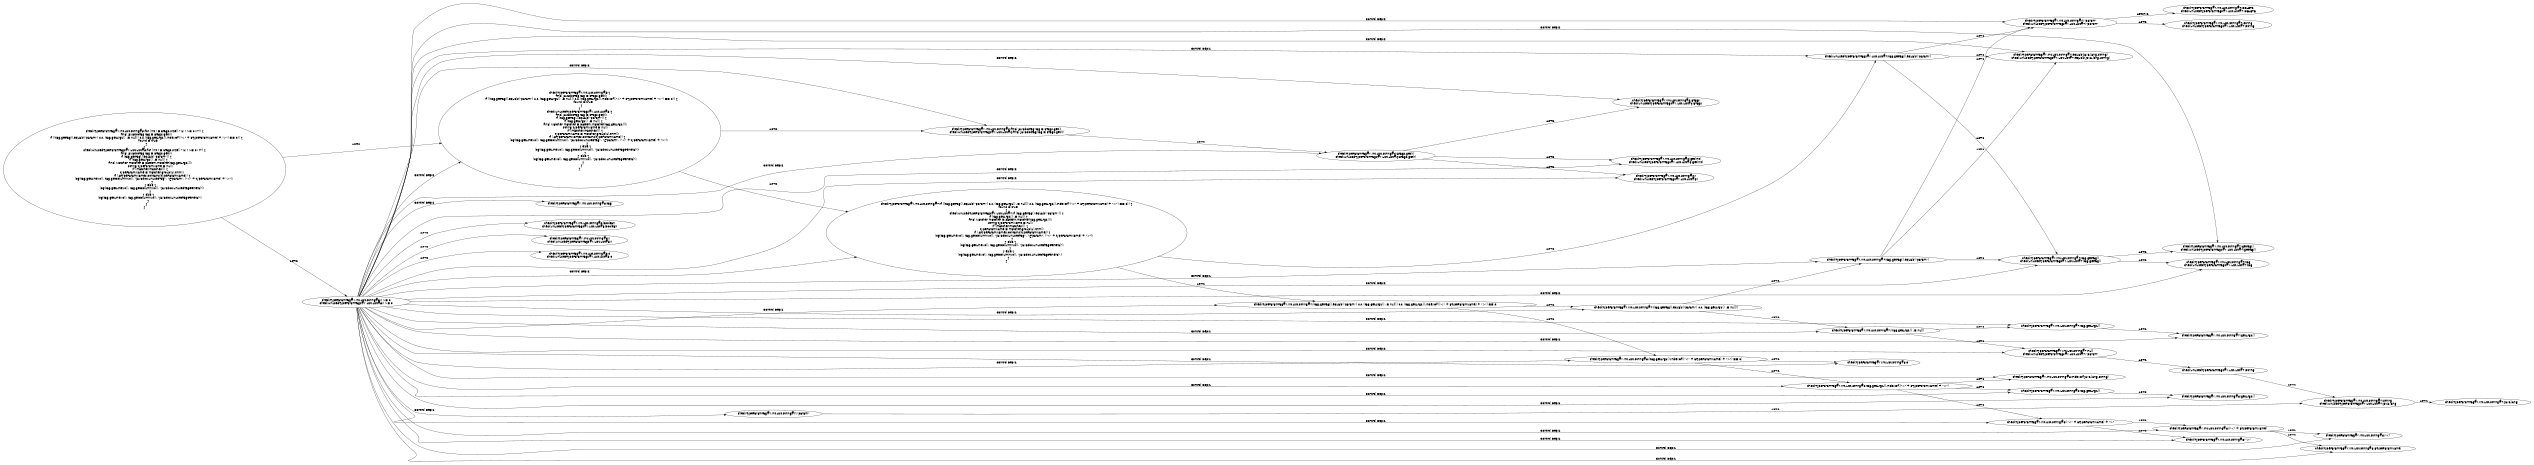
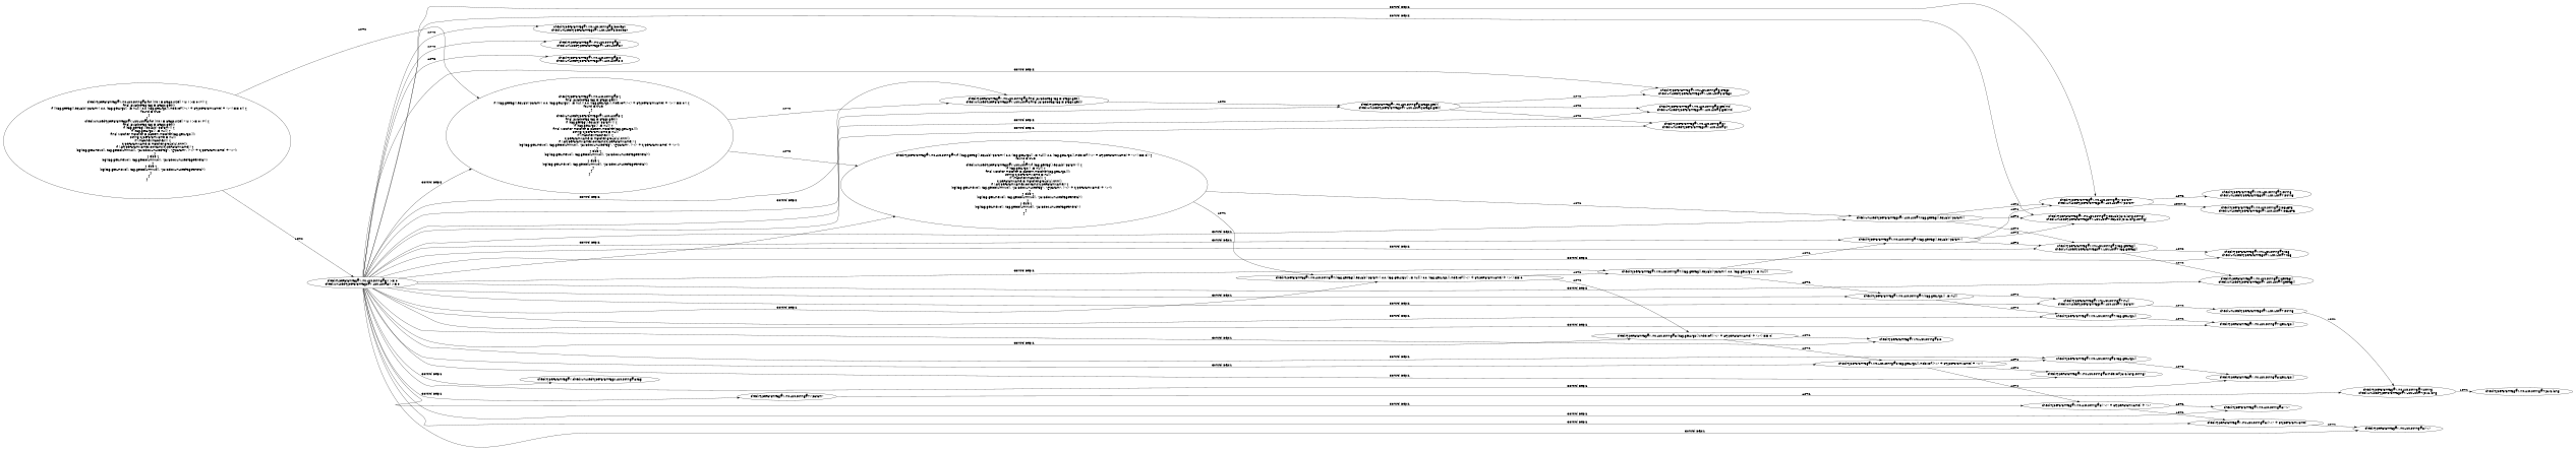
  digraph {
    fontname="DejaVu Sans"
    rankdir=LR
    node [fontname="DejaVu Sans" shape=ellipse]
    edge [fontname="DejaVu Sans"]
    n1 [label="checkTypeParamTag#?,int,List,String#7:DELETE\ncheckUnusedTypeParamTags#?,List,List#7:DELETE"]
    n2 [label="checkTypeParamTag#?,int,List,String#7:\"param\"\ncheckUnusedTypeParamTags#?,List,List#7:\"param\""]
    n3 [label="checkTypeParamTag#?,int,List,String#7:String\ncheckUnusedTypeParamTags#?,List,List#7:String"]
    n4 [label="checkTypeParamTag#?,int,List,String#5:i >= 0\ncheckUnusedTypeParamTags#?,List,List#5:i >= 0"]
    n5 [label="checkTypeParamTag#?,int,List,String#5:boolean\ncheckUnusedTypeParamTags#?,List,List#5:boolean"]
    n6 [label="checkTypeParamTag#?,int,List,String#5:i\ncheckUnusedTypeParamTags#?,List,List#5:i"]
    n7 [label="checkTypeParamTag#?,int,List,String#5:0\ncheckUnusedTypeParamTags#?,List,List#5:0"]
    n8 [label="checkTypeParamTag#?,int,List,String#5:\{\n    final JavadocTag tag = aTags.get(i);\n    if ((tag.getTag().equals(\"param\") && (tag.getArg1() != null)) && (tag.getArg1().indexOf((\"<\" + aTypeParamName) + \">\") == 0)) \{\n        found = true;\n    \}\n\}\ncheckUnusedTypeParamTags#?,List,List#5:\{\n    final JavadocTag tag = aTags.get(i);\n    if (tag.getTag().equals(\"param\")) \{\n        if (tag.getArg1() != null) \{\n            final Matcher matcher = pattern.matcher(tag.getArg1());\n            String typeParamName = null;\n            if (matcher.matches()) \{\n                typeParamName = matcher.group(1).trim();\n                if (!aTypeParamNames.contains(typeParamName)) \{\n                    log(tag.getLineNo(), tag.getColumnNo(), \"javadoc.unusedTag\", \"@param\", (\"<\" + typeParamName) + \">\");\n                \}\n            \} else \{\n                log(tag.getLineNo(), tag.getColumnNo(), \"javadoc.unusedTagGeneral\");\n            \}\n        \} else \{\n            log(tag.getLineNo(), tag.getColumnNo(), \"javadoc.unusedTagGeneral\");\n        \}\n    \}\n\}"]
    n9 [label="checkTypeParamTag#?,int,List,String#6:final JavadocTag tag = aTags.get(i)\ncheckUnusedTypeParamTags#?,List,List#6:final JavadocTag tag = aTags.get(i)"]
    n10 [label="checkTypeParamTag#?,int,List,String#6:aTags.get(i)\ncheckUnusedTypeParamTags#?,List,List#6:aTags.get(i)"]
    n11 [label="checkTypeParamTag#?,int,List,String#6:get(int)\ncheckUnusedTypeParamTags#?,List,List#6:get(int)"]
    n12 [label="checkTypeParamTag#?,int,List,String#6:aTags\ncheckUnusedTypeParamTags#?,List,List#6:aTags"]
    n13 [label="checkTypeParamTag#?,int,List,String#6:i\ncheckUnusedTypeParamTags#?,List,List#6:i"]
    n14 [label="checkTypeParamTag#?,int,List,String#7:if ((tag.getTag().equals(\"param\") && (tag.getArg1() != null)) && (tag.getArg1().indexOf((\"<\" + aTypeParamName) + \">\") == 0)) \{\n    found = true;\n\}\ncheckUnusedTypeParamTags#?,List,List#7:if (tag.getTag().equals(\"param\")) \{\n    if (tag.getArg1() != null) \{\n        final Matcher matcher = pattern.matcher(tag.getArg1());\n        String typeParamName = null;\n        if (matcher.matches()) \{\n            typeParamName = matcher.group(1).trim();\n            if (!aTypeParamNames.contains(typeParamName)) \{\n                log(tag.getLineNo(), tag.getColumnNo(), \"javadoc.unusedTag\", \"@param\", (\"<\" + typeParamName) + \">\");\n            \}\n        \} else \{\n            log(tag.getLineNo(), tag.getColumnNo(), \"javadoc.unusedTagGeneral\");\n        \}\n    \} else \{\n        log(tag.getLineNo(), tag.getColumnNo(), \"javadoc.unusedTagGeneral\");\n    \}\n\}"]
    n15 [label="checkTypeParamTag#?,int,List,String#7:(tag.getTag().equals(\"param\") && (tag.getArg1() != null)) && (tag.getArg1().indexOf((\"<\" + aTypeParamName) + \">\") == 0)"]
    n16 [label="checkTypeParamTag#?,int,List,String#7:(tag.getTag().equals(\"param\") && (tag.getArg1() != null))"]
    n17 [label="checkTypeParamTag#?,int,List,String#7:tag.getTag().equals(\"param\")"]
    n18 [label="checkTypeParamTag#?,int,List,String#7:equals(java.lang.String)\ncheckUnusedTypeParamTags#?,List,List#7:equals(java.lang.String)"]
    n19 [label="checkTypeParamTag#?,int,List,String#7:tag.getTag()\ncheckUnusedTypeParamTags#?,List,List#7:tag.getTag()"]
    n20 [label="checkTypeParamTag#?,int,List,String#7:getTag()\ncheckUnusedTypeParamTags#?,List,List#7:getTag()"]
    n21 [label="checkTypeParamTag#?,int,List,String#7:tag\ncheckUnusedTypeParamTags#?,List,List#7:tag"]
    n22 [label="checkTypeParamTag#?,int,List,String#7:(tag.getArg1() != null)"]
    n23 [label="checkTypeParamTag#?,int,List,String#7:tag.getArg1()"]
    n24 [label="checkTypeParamTag#?,int,List,String#7:getArg1()"]
    n25 [label="checkTypeParamTag#?,int,List,String#7:null\ncheckUnusedTypeParamTags#?,List,List#7:\"param\""]
    n26 [label="checkTypeParamTag#?,int,List,String#8:(tag.getArg1().indexOf((\"<\" + aTypeParamName) + \">\") == 0)"]
    n27 [label="checkTypeParamTag#?,int,List,String#8:tag.getArg1().indexOf((\"<\" + aTypeParamName) + \">\")"]
    n28 [label="checkTypeParamTag#?,int,List,String#8:indexOf(java.lang.String)"]
    n29 [label="checkTypeParamTag#?,int,List,String#8:tag.getArg1()"]
    n30 [label="checkTypeParamTag#?,int,List,String#8:getArg1()"]
-   n31 [label="checkTypeParamTag#?,int,List,String#8:tag"]
+   n31 [label="checkTypeParamTag#?,checkUnusedTypeParamTags,List,String#8:tag"]
    n32 [label="checkTypeParamTag#?,int,List,String#8:(\"<\" + aTypeParamName) + \">\""]
    n33 [label="checkTypeParamTag#?,int,List,String#8:(\"<\" + aTypeParamName)"]
    n34 [label="checkTypeParamTag#?,int,List,String#8:\"<\""]
-   n35 [label="checkTypeParamTag#?,int,List,String#8:aTypeParamName"]
    n36 [label="checkTypeParamTag#?,int,List,String#8:\">\""]
    n37 [label="checkTypeParamTag#?,int,List,String#8:0"]
    n38 [label="checkTypeParamTag#?,int,List,String#7:\"param\""]
    n39 [label="checkUnusedTypeParamTags#?,List,List#7:tag.getTag().equals(\"param\")"]
    n40 [label="checkUnusedTypeParamTags#?,List,List#7:String"]
    n41 [label="checkTypeParamTag#?,int,List,String#7:String\ncheckUnusedTypeParamTags#?,List,List#7:java.lang"]
    n42 [label="checkTypeParamTag#?,int,List,String#5:for (int i = aTags.size() - 1; i >= 0; i--) \{\n    final JavadocTag tag = aTags.get(i);\n    if ((tag.getTag().equals(\"param\") && (tag.getArg1() != null)) && (tag.getArg1().indexOf((\"<\" + aTypeParamName) + \">\") == 0)) \{\n        found = true;\n    \}\n\}\ncheckUnusedTypeParamTags#?,List,List#5:for (int i = aTags.size() - 1; i >= 0; i--) \{\n    final JavadocTag tag = aTags.get(i);\n    if (tag.getTag().equals(\"param\")) \{\n        if (tag.getArg1() != null) \{\n            final Matcher matcher = pattern.matcher(tag.getArg1());\n            String typeParamName = null;\n            if (matcher.matches()) \{\n                typeParamName = matcher.group(1).trim();\n                if (!aTypeParamNames.contains(typeParamName)) \{\n                    log(tag.getLineNo(), tag.getColumnNo(), \"javadoc.unusedTag\", \"@param\", (\"<\" + typeParamName) + \">\");\n                \}\n            \} else \{\n                log(tag.getLineNo(), tag.getColumnNo(), \"javadoc.unusedTagGeneral\");\n            \}\n        \} else \{\n            log(tag.getLineNo(), tag.getColumnNo(), \"javadoc.unusedTagGeneral\");\n        \}\n    \}\n\}"]
    n43 [label="checkTypeParamTag#?,int,List,String#7:java.lang"]
    n2 -> n1 [label="Action:2"]
    n2 -> n3 [label="AST:2"]
    n4 -> n2 [label="Control Dep:2"]
    n4 -> n5 [label="AST:2"]
    n4 -> n6 [label="AST:2"]
    n4 -> n7 [label="AST:2"]
    n4 -> n8 [label="Control Dep:2"]
    n4 -> n9 [label="Control Dep:2"]
    n4 -> n10 [label="Control Dep:2"]
    n4 -> n11 [label="Control Dep:2"]
    n4 -> n12 [label="Control Dep:2"]
    n4 -> n13 [label="Control Dep:2"]
    n4 -> n14 [label="Control Dep:2"]
    n4 -> n15 [label="Control Dep:1"]
    n4 -> n16 [label="Control Dep:1"]
    n4 -> n17 [label="Control Dep:1"]
    n4 -> n18 [label="Control Dep:2"]
    n4 -> n19 [label="Control Dep:2"]
    n4 -> n20 [label="Control Dep:2"]
    n4 -> n21 [label="Control Dep:2"]
    n4 -> n22 [label="Control Dep:1"]
    n4 -> n23 [label="Control Dep:1"]
    n4 -> n24 [label="Control Dep:1"]
    n4 -> n25 [label="Control Dep:2"]
    n4 -> n26 [label="Control Dep:1"]
    n4 -> n27 [label="Control Dep:1"]
    n4 -> n28 [label="Control Dep:1"]
    n4 -> n29 [label="Control Dep:1"]
    n4 -> n30 [label="Control Dep:1"]
    n4 -> n31 [label="Control Dep:1"]
    n4 -> n32 [label="Control Dep:1"]
    n4 -> n33 [label="Control Dep:1"]
    n4 -> n34 [label="Control Dep:1"]
-   n4 -> n35 [label="Control Dep:1"]
    n4 -> n36 [label="Control Dep:1"]
    n4 -> n37 [label="Control Dep:1"]
    n4 -> n38 [label="Control Dep:1"]
    n4 -> n39 [label="Control Dep:1"]
    n8 -> n9 [label="AST:2"]
    n8 -> n14 [label="AST:2"]
    n9 -> n10 [label="AST:2"]
    n10 -> n11 [label="AST:2"]
    n10 -> n12 [label="AST:2"]
    n10 -> n13 [label="AST:2"]
    n14 -> n15 [label="AST:1"]
    n14 -> n39 [label="AST:1"]
    n15 -> n16 [label="AST:1"]
    n15 -> n26 [label="AST:1"]
    n16 -> n17 [label="AST:1"]
    n16 -> n22 [label="AST:1"]
    n17 -> n2 [label="AST:1"]
    n17 -> n18 [label="AST:1"]
    n17 -> n19 [label="AST:1"]
    n19 -> n20 [label="AST:2"]
    n19 -> n21 [label="AST:2"]
    n22 -> n23 [label="AST:1"]
    n22 -> n25 [label="AST:1"]
    n23 -> n24 [label="AST:1"]
    n25 -> n40 [label="AST:1"]
    n26 -> n27 [label="AST:1"]
    n26 -> n37 [label="AST:1"]
    n27 -> n28 [label="AST:1"]
    n27 -> n29 [label="AST:1"]
    n27 -> n32 [label="AST:1"]
    n29 -> n30 [label="AST:5"]
    n32 -> n33 [label="AST:1"]
    n32 -> n36 [label="AST:1"]
    n33 -> n34 [label="AST:1"]
-   n33 -> n35 [label="AST:1"]
    n38 -> n41 [label="AST:1"]
    n39 -> n2 [label="AST:1"]
    n39 -> n18 [label="AST:1"]
    n39 -> n19 [label="AST:1"]
    n40 -> n41 [label="AST:1"]
    n41 -> n43 [label="AST:1"]
    n42 -> n4 [label="AST:2"]
    n42 -> n8 [label="AST:2"]
  }
